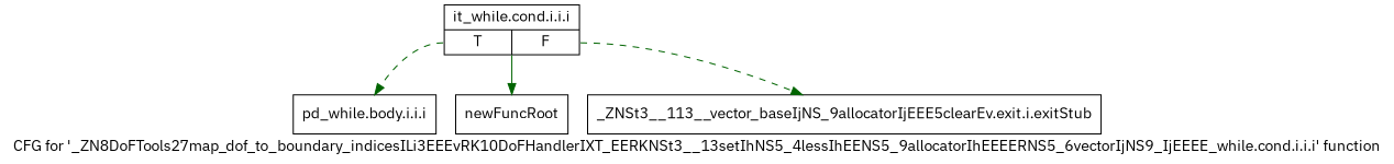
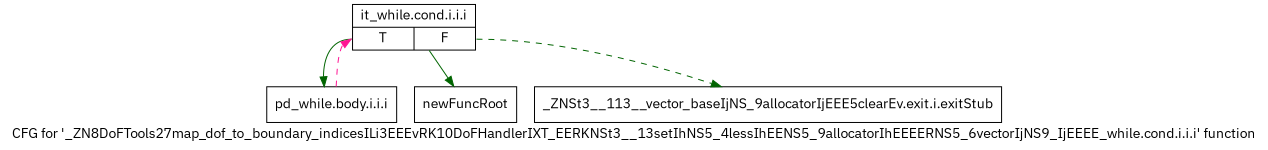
  digraph {
    fontname="IBM Plex Sans"
    label="CFG for '_ZN8DoFTools27map_dof_to_boundary_indicesILi3EEEvRK10DoFHandlerIXT_EERKNSt3__13setIhNS5_4lessIhEENS5_9allocatorIhEEEERNS5_6vectorIjNS9_IjEEEE_while.cond.i.i.i' function"
    node [fontname="IBM Plex Sans" shape=record]
    edge [color=darkgreen fontname="IBM Plex Sans" style=solid]
    n1 [label="{newFuncRoot}"]
    n2 [label="{it_while.cond.i.i.i|{<s0>T|<s1>F}}"]
    n3 [label="{_ZNSt3__113__vector_baseIjNS_9allocatorIjEEE5clearEv.exit.i.exitStub}"]
    n4 [label="{pd_while.body.i.i.i}"]
    n2 -> n1
    n2 -> n3 [style=dashed tailport=s1]
-   n2 -> n4 [style=dashed tailport=s0]
+   n2 -> n4 [tailport=s0]
+   n4 -> n2 [color=deeppink style=dashed]
  }
